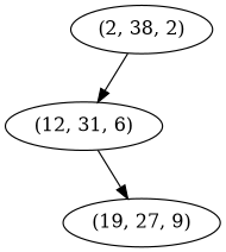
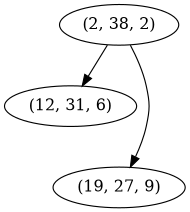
  digraph {
    "(2, 38, 2)"
    "(12, 31, 6)"
    n3 [label="(19, 27, 9)"]
    "(2, 38, 2)" -> "(12, 31, 6)"
-   "(12, 31, 6)" -> n3
+   "(2, 38, 2)" -> n3
  }
